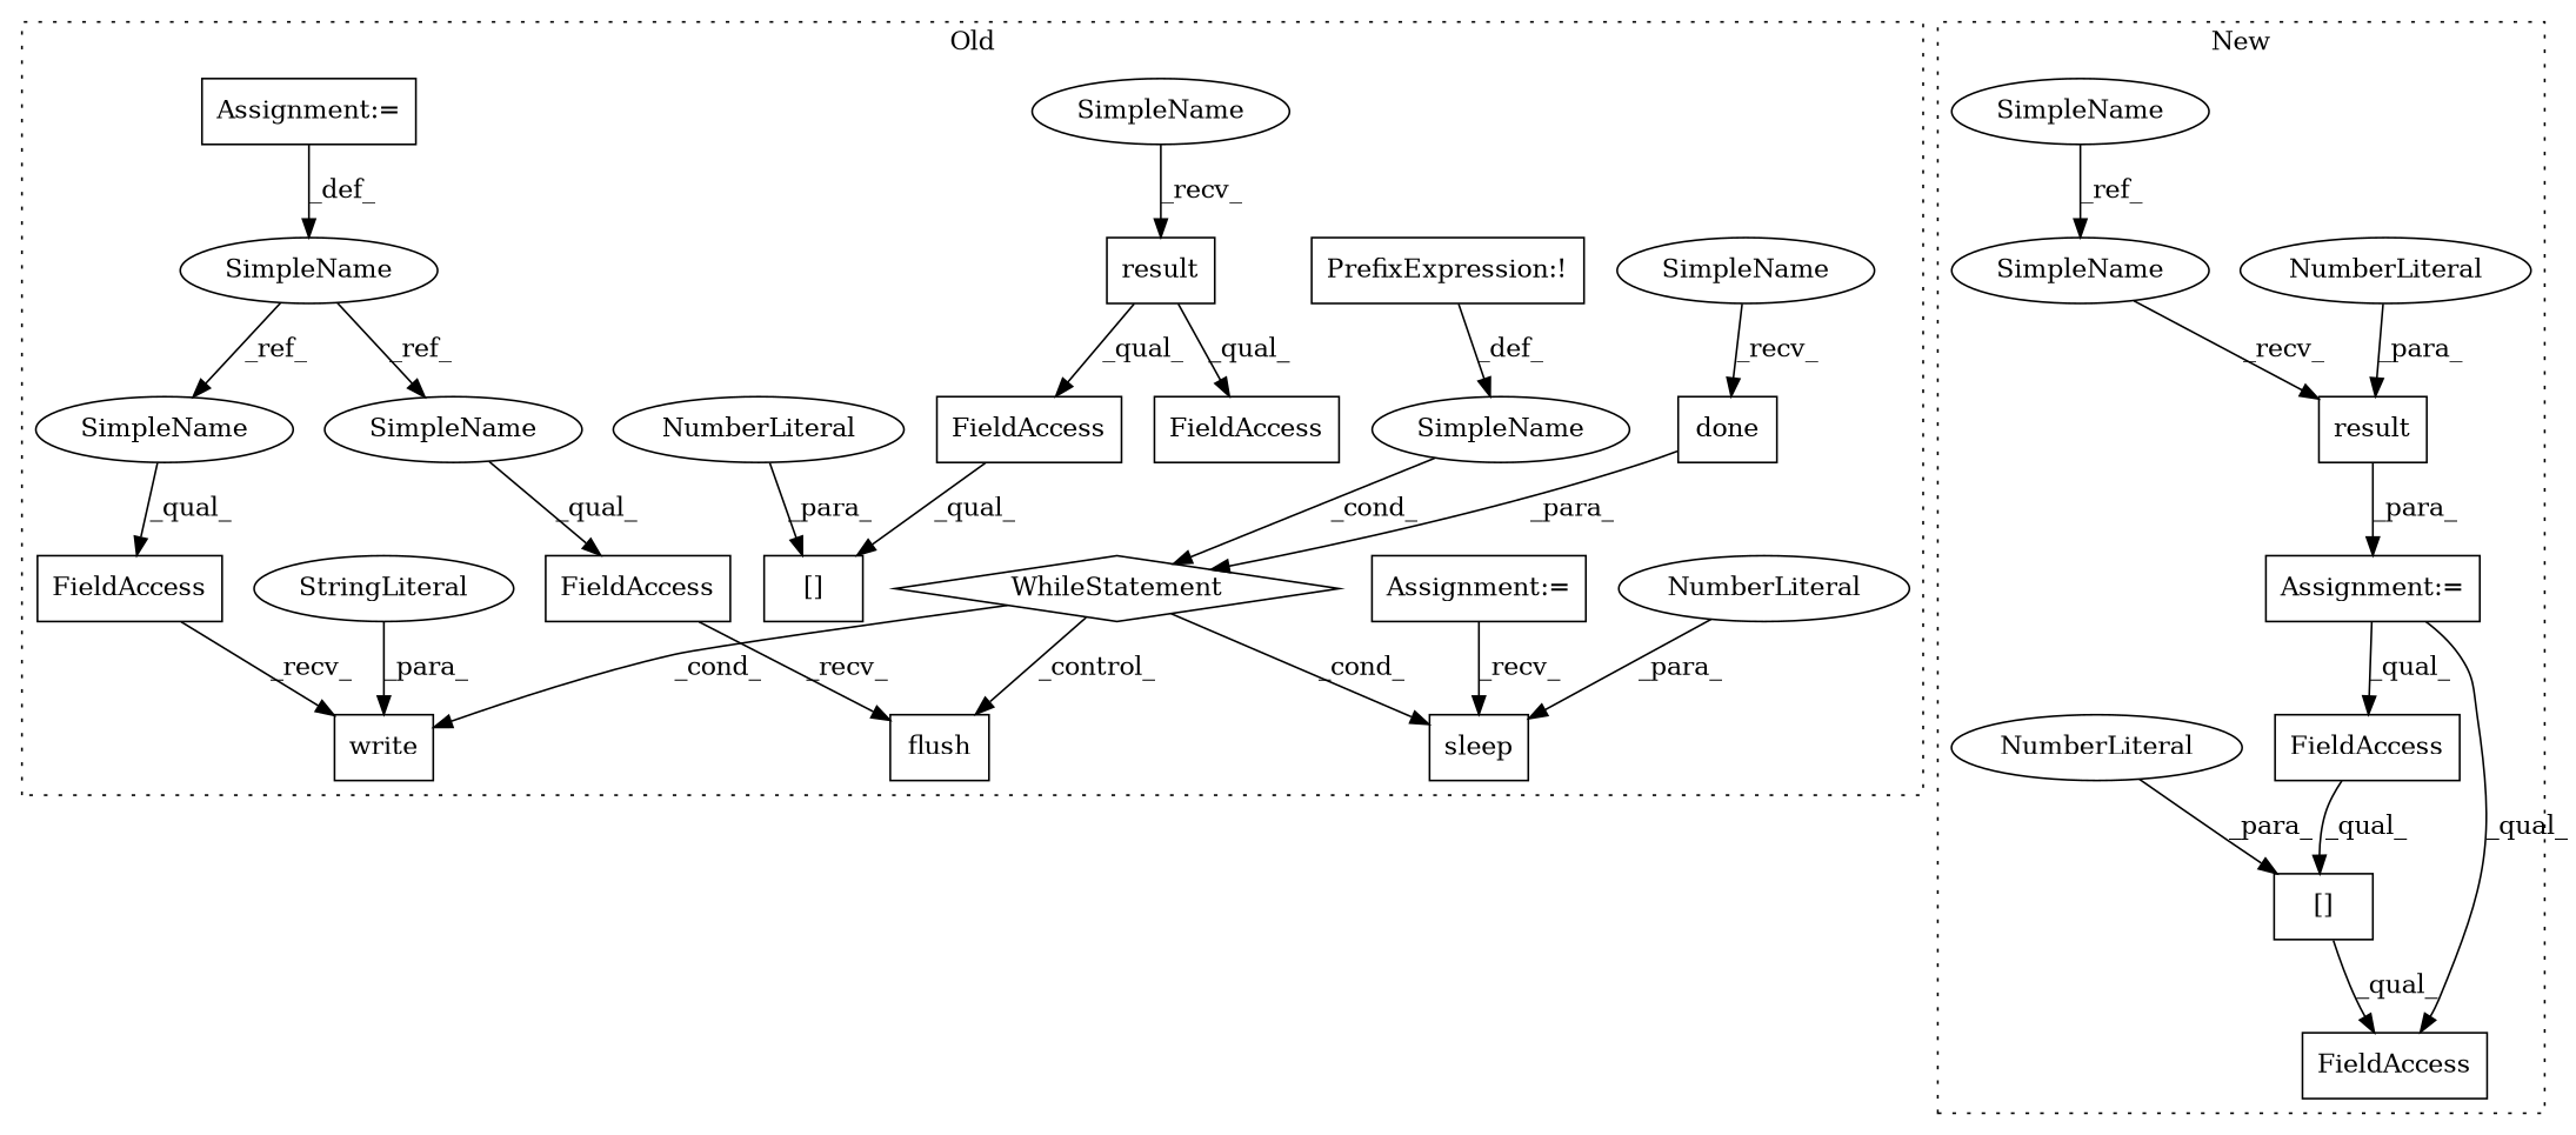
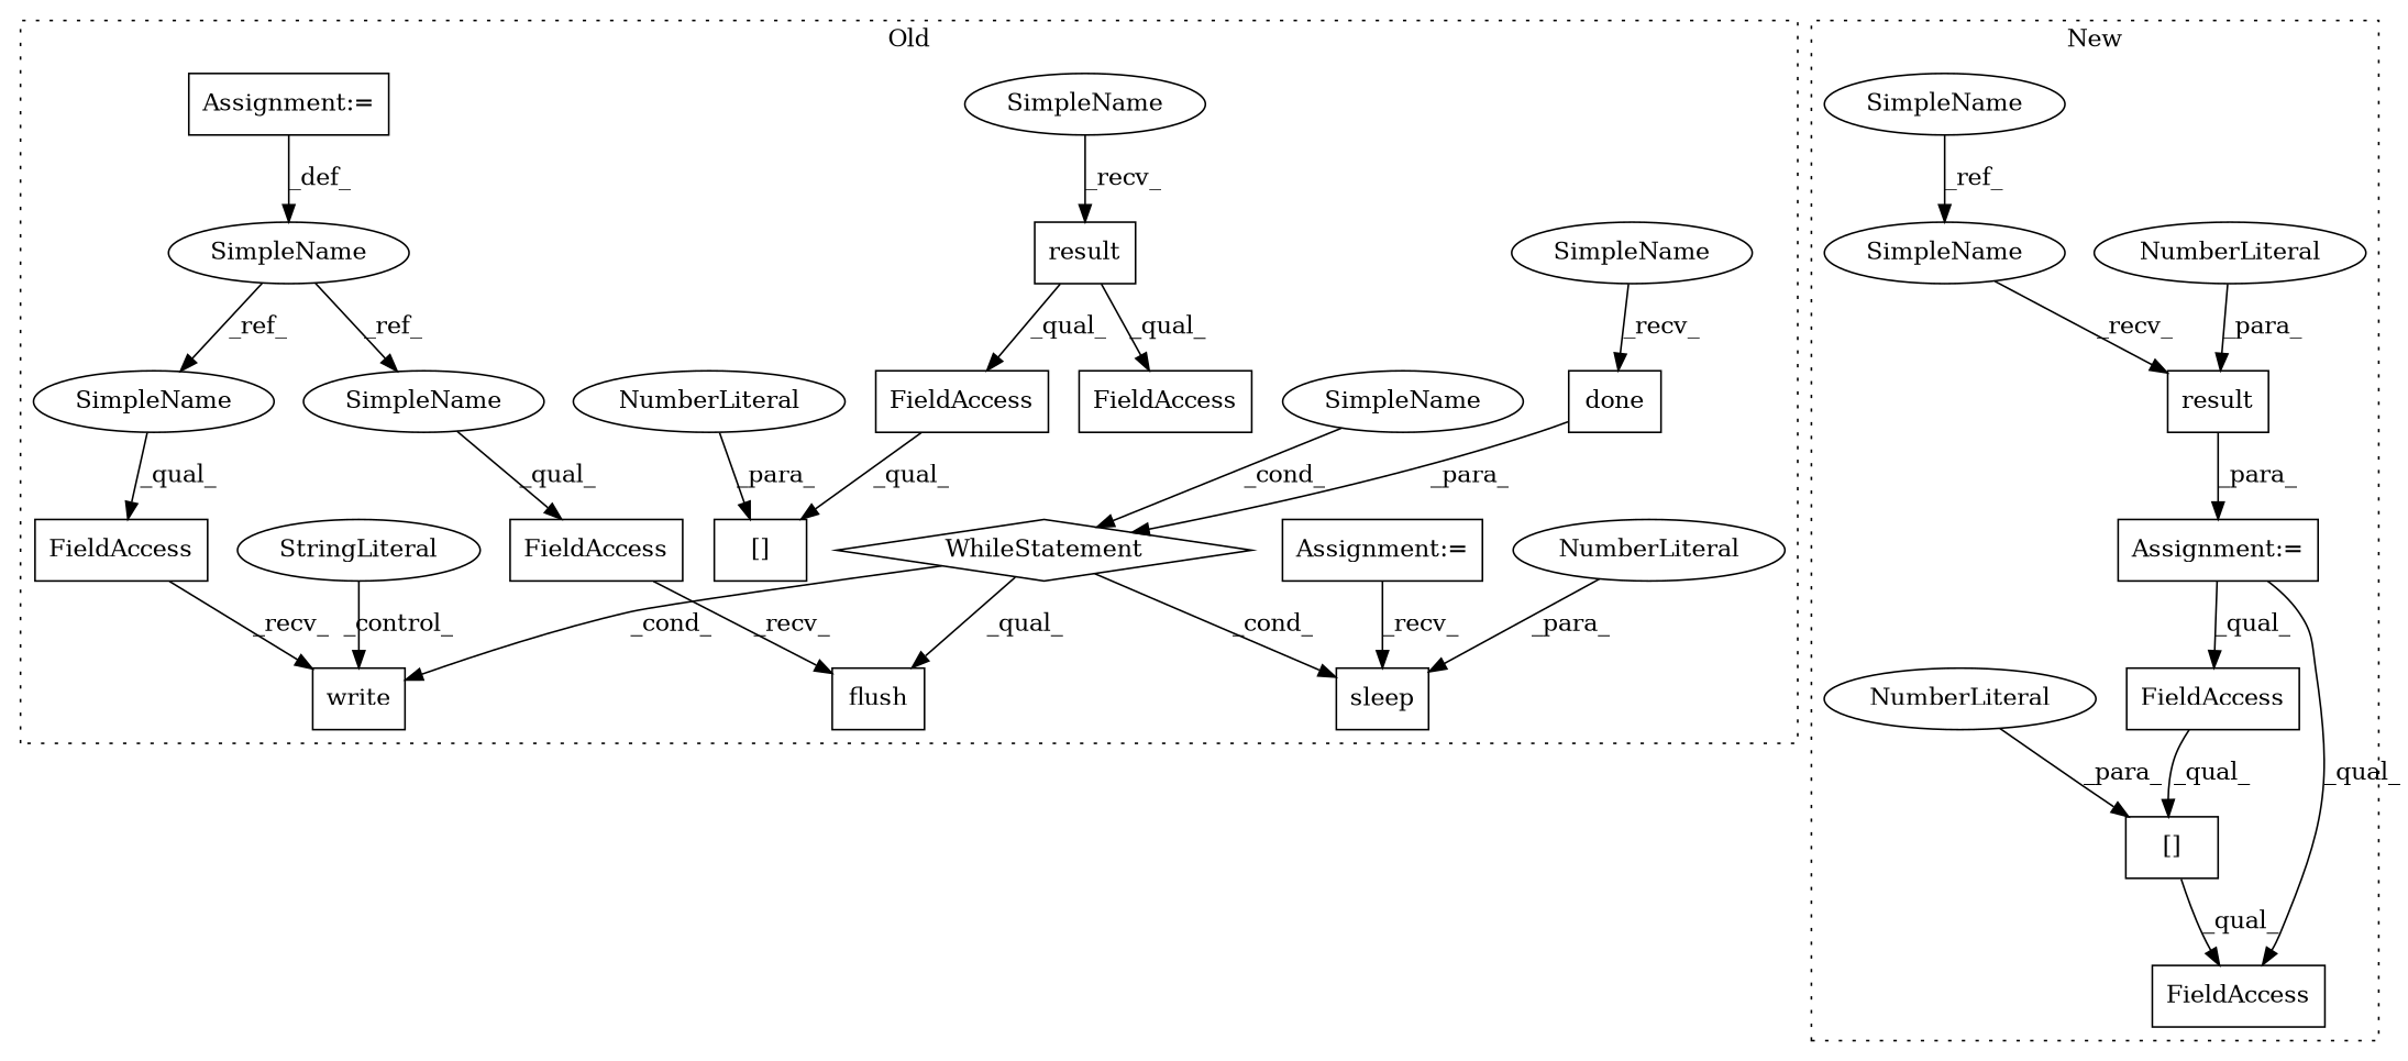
  digraph {
    node [a=42 l=3 s=978 shape=box]
    n1 [a=2 l="38,1" label="[]" s="978,1017"]
    n2 [a=34 l=1 label=NumberLiteral s=1016 shape=ellipse]
    n3 [a=22 l=37 label=FieldAccess]
    n4 [a=32 l=8 label=result s=988]
    n5 [a=32 l=6 label=done s=824]
    n6 [a=32 l="6,1" label=sleep s="900,908"]
-   n7 [a=38 l=1 label="PrefixExpression:!" s=813]
    n8 [label=SimpleName shape=ellipse l="" s=""]
    n9 [a=32 l=7 label=flush s=880]
    n10 [a=34 l=2 label=NumberLiteral s=906 shape=ellipse]
    n11 [a=22 l=10 label=FieldAccess s=869]
    n12 [a=32 l="6,1" label=write s="851,860"]
    n13 [a=22 l=10 label=FieldAccess s=840]
    n14 [a=61 l="7,2" label=WhileStatement s="806,830" shape=diamond]
    n15 [a=45 label=StringLiteral s=857 shape=ellipse]
    n16 [a=7 l=4 label="Assignment:=" s=401]
    n17 [label=SimpleName s=475 shape=ellipse]
    n18 [a=7 label="Assignment:=" s=475]
    n19 [a=22 l=26 label=FieldAccess s=1265]
    n20 [label=SimpleName s=840 shape=ellipse]
    n21 [label=SimpleName s=869 shape=ellipse]
    n22 [l=9 label=SimpleName shape=ellipse]
    n23 [l=9 label=SimpleName s=814 shape=ellipse]
    n24 [a=32 l="7,1" label=result s="625,634"]
    n25 [a=7 l=1 label="Assignment:=" s=614]
    n26 [a=2 l="26,1" label="[]" s="899,926"]
    n27 [a=34 l=2 label=NumberLiteral s=632 shape=ellipse]
    n28 [a=34 l=1 label=NumberLiteral s=925 shape=ellipse]
    n29 [a=22 l=25 label=FieldAccess s=899]
    n30 [a=22 l=48 label=FieldAccess s=899]
    n31 [l=9 label=SimpleName s=483 shape=ellipse]
    n32 [l=9 label=SimpleName s=615 shape=ellipse]
    subgraph cluster_1 {
      label=Old
      style=dotted
      n1
      n2
      n3
      n4
      n5
      n6
-     n7
      n8
      n9
      n10
      n11
      n12
      n13
      n14
      n15
      n16
      n17
      n18
      n19
      n20
      n21
      n22
      n23
    }
    subgraph cluster_2 {
      label=New
      style=dotted
      n24
      n25
      n26
      n27
      n28
      n29
      n30
      n31
      n32
    }
    n2 -> n1 [label=_para_]
    n3 -> n1 [label=_qual_]
    n4 -> n3 [label=_qual_]
    n4 -> n19 [label=_qual_]
    n5 -> n14 [label=_para_]
-   n7 -> n8 [label=_def_]
    n8 -> n14 [label=_cond_]
    n10 -> n6 [label=_para_]
    n11 -> n9 [label=_recv_]
    n13 -> n12 [label=_recv_]
    n14 -> n6 [label=_cond_]
-   n14 -> n9 [label=_control_]
+   n14 -> n9 [label=_qual_]
    n14 -> n12 [label=_cond_]
-   n15 -> n12 [label=_para_]
+   n15 -> n12 [label=_control_]
    n16 -> n6 [label=_recv_]
    n17 -> n20 [label=_ref_]
    n17 -> n21 [label=_ref_]
    n18 -> n17 [label=_def_]
    n20 -> n13 [label=_qual_]
    n21 -> n11 [label=_qual_]
    n22 -> n4 [label=_recv_]
    n23 -> n5 [label=_recv_]
    n24 -> n25 [label=_para_]
    n25 -> n29 [label=_qual_]
    n25 -> n30 [label=_qual_]
    n26 -> n30 [label=_qual_]
    n27 -> n24 [label=_para_]
    n28 -> n26 [label=_para_]
    n29 -> n26 [label=_qual_]
    n31 -> n32 [label=_ref_]
    n32 -> n24 [label=_recv_]
  }
